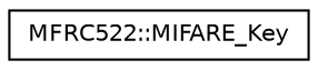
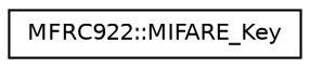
  digraph {
    rankdir=LR
-   n1 [color=black fillcolor=white fontname=Helvetica fontsize=10 height=0.2 label="MFRC522::MIFARE_Key" shape=record style=filled width=0.4]
+   n1 [color=black fillcolor=white fontname=Helvetica fontsize=10 height=0.2 label="MFRC922::MIFARE_Key" shape=record style=filled width=0.4]
  }
